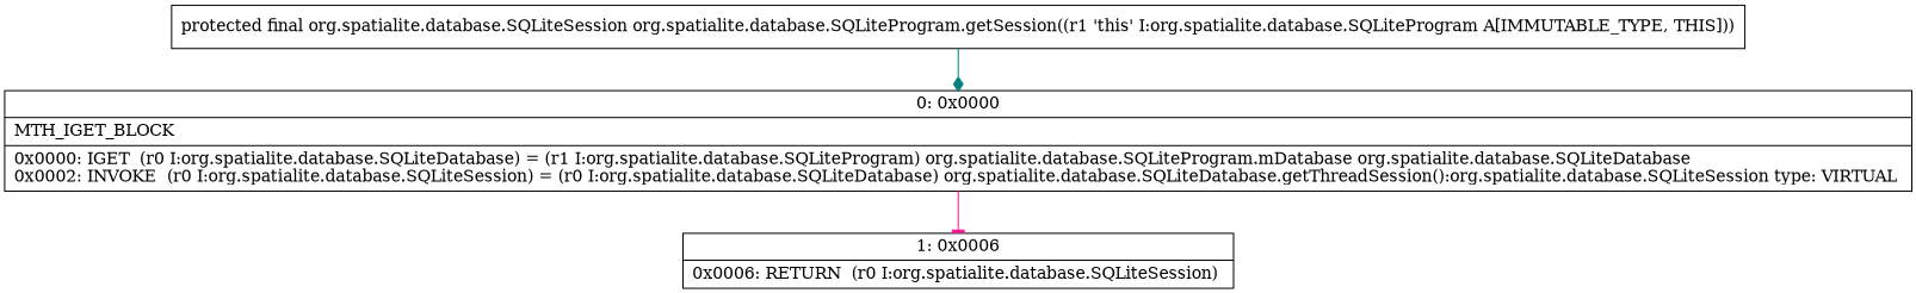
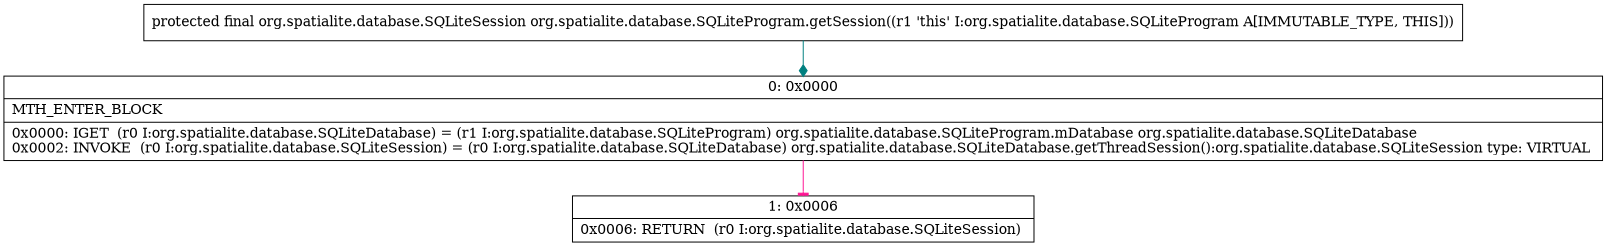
  digraph {
    node [shape=record]
    edge [style=solid]
-   n1 [label="{0\:\ 0x0000|MTH_IGET_BLOCK\l|0x0000: IGET  (r0 I:org.spatialite.database.SQLiteDatabase) = (r1 I:org.spatialite.database.SQLiteProgram) org.spatialite.database.SQLiteProgram.mDatabase org.spatialite.database.SQLiteDatabase \l0x0002: INVOKE  (r0 I:org.spatialite.database.SQLiteSession) = (r0 I:org.spatialite.database.SQLiteDatabase) org.spatialite.database.SQLiteDatabase.getThreadSession():org.spatialite.database.SQLiteSession type: VIRTUAL \l}"]
+   n1 [label="{0\:\ 0x0000|MTH_ENTER_BLOCK\l|0x0000: IGET  (r0 I:org.spatialite.database.SQLiteDatabase) = (r1 I:org.spatialite.database.SQLiteProgram) org.spatialite.database.SQLiteProgram.mDatabase org.spatialite.database.SQLiteDatabase \l0x0002: INVOKE  (r0 I:org.spatialite.database.SQLiteSession) = (r0 I:org.spatialite.database.SQLiteDatabase) org.spatialite.database.SQLiteDatabase.getThreadSession():org.spatialite.database.SQLiteSession type: VIRTUAL \l}"]
    n2 [label="{1\:\ 0x0006|0x0006: RETURN  (r0 I:org.spatialite.database.SQLiteSession) \l}"]
    n3 [label="{protected final org.spatialite.database.SQLiteSession org.spatialite.database.SQLiteProgram.getSession((r1 'this' I:org.spatialite.database.SQLiteProgram A[IMMUTABLE_TYPE, THIS])) }"]
    n1 -> n2 [color=deeppink arrowhead=tee]
    n3 -> n1 [color=teal arrowhead=diamond]
  }
